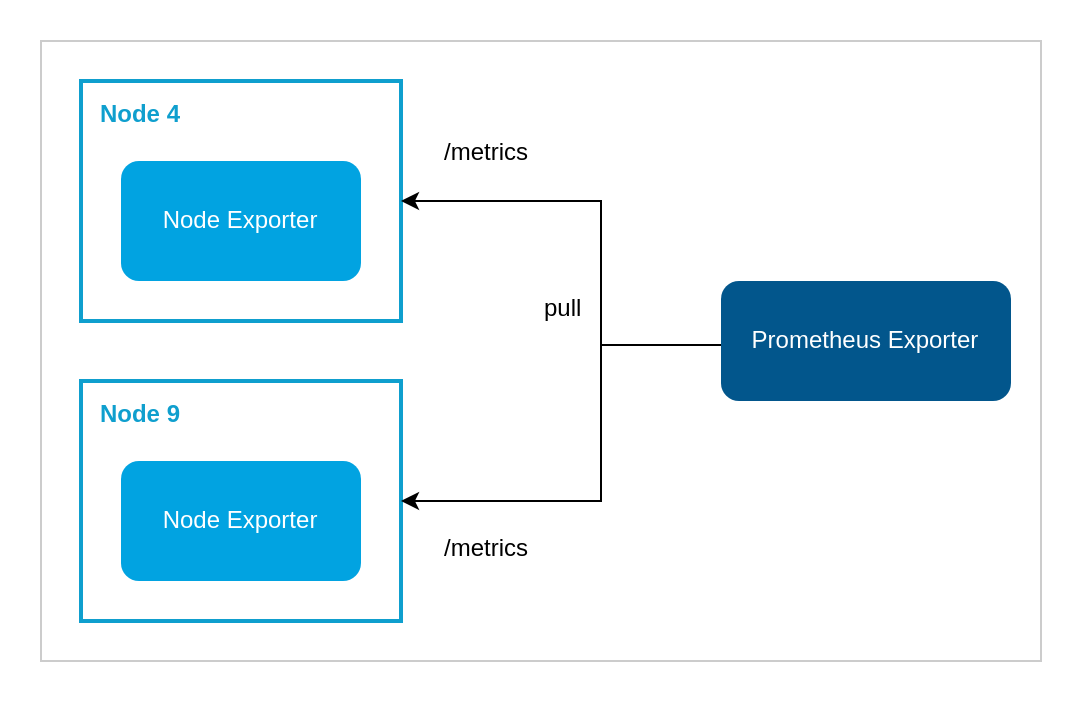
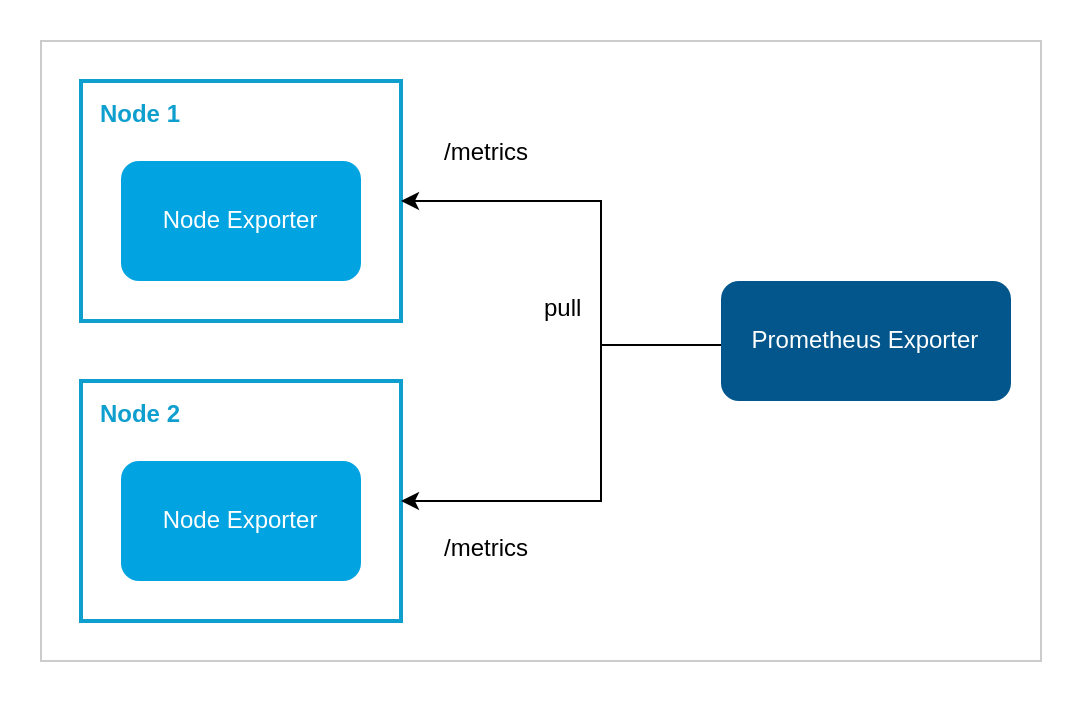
  <mxCell id="0" />
  <mxCell id="1" parent="0" />
  <mxCell id="2" value="" style="rounded=0;whiteSpace=wrap;html=1;fillColor=none;strokeColor=#CCCCCC;" parent="1" vertex="1"><mxGeometry x="20" y="20" width="500" height="310" as="geometry" /></mxCell>
  <mxCell id="3" value="" style="rounded=0;whiteSpace=wrap;html=1;fillColor=none;strokeColor=#0f9fce;strokeWidth=2;" parent="1" vertex="1"><mxGeometry x="40" y="40" width="160" height="120" as="geometry" /></mxCell>
- <mxCell id="4" value="&lt;b&gt;Node 4&lt;/b&gt;" style="rounded=0;whiteSpace=wrap;html=1;fillColor=none;strokeColor=none;fontColor=#0F9FCE;" parent="1" vertex="1"><mxGeometry x="40" y="52" width="60" height="10" as="geometry" /></mxCell>
+ <mxCell id="4" value="&lt;b&gt;Node 1&lt;/b&gt;" style="rounded=0;whiteSpace=wrap;html=1;fillColor=none;strokeColor=none;fontColor=#0F9FCE;" parent="1" vertex="1"><mxGeometry x="40" y="52" width="60" height="10" as="geometry" /></mxCell>
  <mxCell id="5" value="&lt;font color=&quot;#ffffff&quot;&gt;Node Exporter&lt;/font&gt;" style="rounded=1;whiteSpace=wrap;html=1;strokeColor=none;fillColor=#01a3e1;" parent="1" vertex="1"><mxGeometry x="60" y="80" width="120" height="60" as="geometry" /></mxCell>
  <mxCell id="6" value="" style="rounded=0;whiteSpace=wrap;html=1;fillColor=none;strokeColor=#0f9fce;strokeWidth=2;" parent="1" vertex="1"><mxGeometry x="40" y="190" width="160" height="120" as="geometry" /></mxCell>
- <mxCell id="7" value="&lt;b&gt;Node 9&lt;/b&gt;" style="rounded=0;whiteSpace=wrap;html=1;fillColor=none;strokeColor=none;fontColor=#0F9FCE;" parent="1" vertex="1"><mxGeometry x="40" y="202" width="60" height="10" as="geometry" /></mxCell>
+ <mxCell id="7" value="&lt;b&gt;Node 2&lt;/b&gt;" style="rounded=0;whiteSpace=wrap;html=1;fillColor=none;strokeColor=none;fontColor=#0F9FCE;" parent="1" vertex="1"><mxGeometry x="40" y="202" width="60" height="10" as="geometry" /></mxCell>
  <mxCell id="8" value="&lt;font color=&quot;#ffffff&quot;&gt;Node Exporter&lt;/font&gt;" style="rounded=1;whiteSpace=wrap;html=1;strokeColor=none;fillColor=#01a3e1;" parent="1" vertex="1"><mxGeometry x="60" y="230" width="120" height="60" as="geometry" /></mxCell>
  <mxCell id="9" style="edgeStyle=orthogonalEdgeStyle;rounded=0;orthogonalLoop=1;jettySize=auto;html=1;entryX=1;entryY=0.5;entryDx=0;entryDy=0;" parent="1" source="10" target="3" edge="1"><mxGeometry relative="1" as="geometry"><Array as="points"><mxPoint x="300" y="172" /><mxPoint x="300" y="100" /></Array></mxGeometry></mxCell>
  <mxCell id="10" value="&lt;font color=&quot;#ffffff&quot;&gt;Prometheus Exporter&lt;/font&gt;" style="rounded=1;whiteSpace=wrap;html=1;strokeColor=none;fillColor=#02568c;" parent="1" vertex="1"><mxGeometry x="360" y="140" width="145" height="60" as="geometry" /></mxCell>
  <mxCell id="11" value="" style="endArrow=classic;html=1;rounded=0;entryX=1;entryY=0.5;entryDx=0;entryDy=0;" parent="1" target="6" edge="1"><mxGeometry width="50" height="50" relative="1" as="geometry"><mxPoint x="300" y="170" as="sourcePoint" /><mxPoint x="290" y="70" as="targetPoint" /><Array as="points"><mxPoint x="300" y="250" /></Array></mxGeometry></mxCell>
  <mxCell id="12" value="/metrics" style="text;whiteSpace=wrap;" parent="1" vertex="1"><mxGeometry x="220" y="62" width="80" height="40" as="geometry" /></mxCell>
  <mxCell id="13" value="/metrics" style="text;whiteSpace=wrap;" parent="1" vertex="1"><mxGeometry x="220" y="260" width="80" height="40" as="geometry" /></mxCell>
  <mxCell id="14" value="pull" style="text;whiteSpace=wrap;" parent="1" vertex="1"><mxGeometry x="270" y="140" width="40" height="40" as="geometry" /></mxCell>
